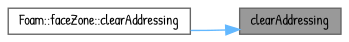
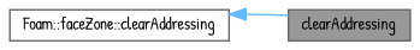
  digraph {
    rankdir=RL
    fontname="Patrick Hand"
    node [fontname="Patrick Hand" fontsize=10 shape=box style=filled]
    n1 [color=gray40 fillcolor=grey60 fontcolor=black height=0.2 label=clearAddressing width=0.4]
    n2 [color=grey40 fillcolor=white height=0.2 label="Foam::faceZone::clearAddressing" width=0.4]
-   n1 -> n2 [color=steelblue1 dir=back fontname="Patrick Hand" fontsize=10 labelfontname=Helvetica labelfontsize=10 style=solid]
+   n2 -> n1 [color=steelblue1 dir=back fontname="Patrick Hand" fontsize=10 labelfontname=Helvetica labelfontsize=10 style=solid]
  }
